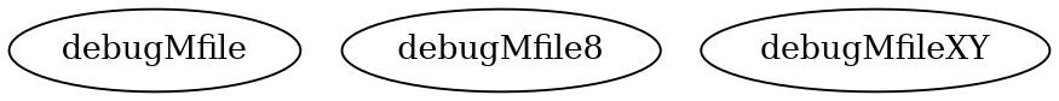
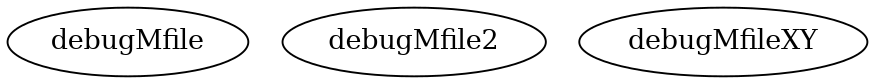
  digraph {
    debugMfile
-   debugMfile2 [label=debugMfile8]
+   debugMfile2
    debugMfileXY
  }
